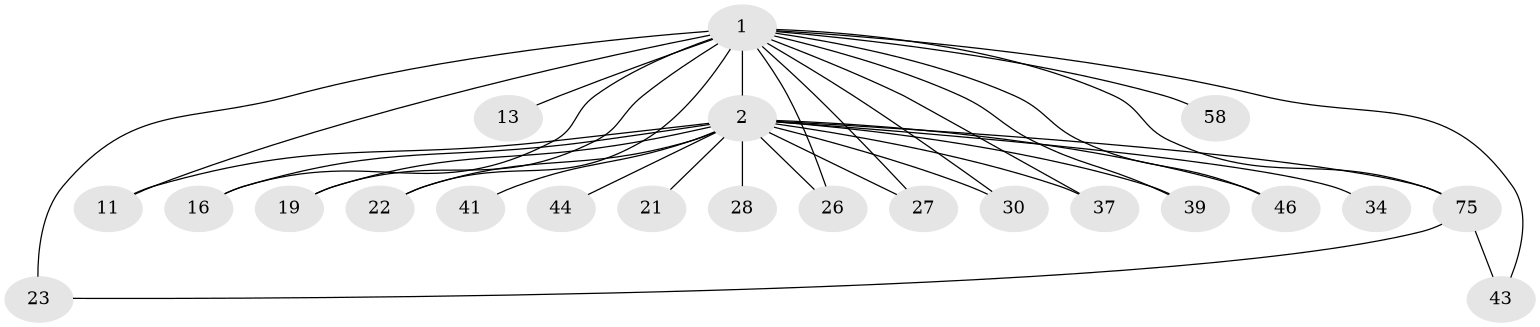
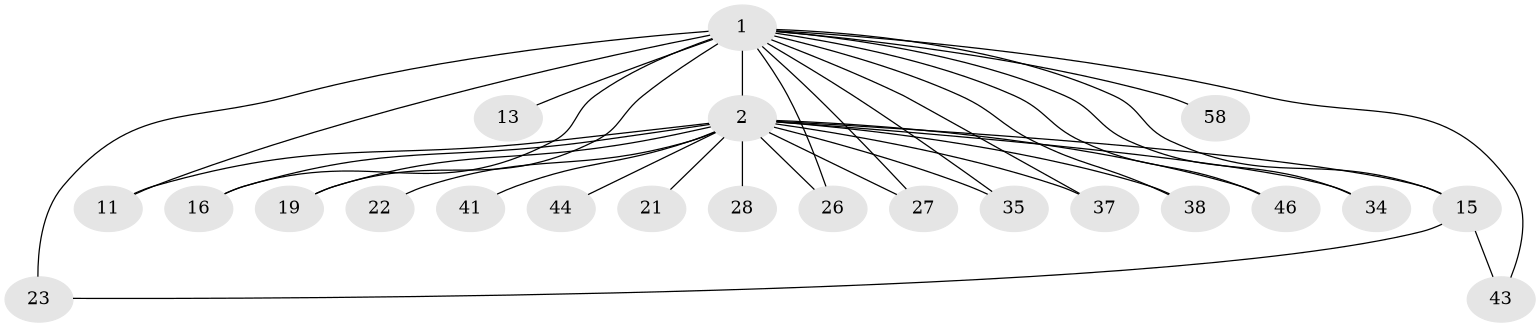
  graph {
    node [color=gray90 style=filled]
    1 [super="+6+14"]
    2 [super="+29+3+33+17+5+31+20+39+32"]
    11 [super="+24"]
    13
-   15 [label=75]
+   15
    16
    19 [super="+35"]
    22
    23
    26
    27
-   30
+   30 [label=35]
    37
-   38 [super="+48" label=39]
+   38 [super="+48"]
    43
    46
    58
    21
    28 [super="+50"]
    34
    n21 [label=41 super="+51"]
    44
    1 -- 2 [weight=34]
    1 -- 11
    1 -- 13
    1 -- 15
    1 -- 16
    1 -- 19 [weight=2]
-   1 -- 22
+   1 -- 34
    1 -- 23 [weight=2]
    1 -- 26
    1 -- 27
    1 -- 30
    1 -- 37
    1 -- 38
    1 -- 43
    1 -- 46
    1 -- 58
    2 -- 11 [weight=2]
    2 -- 15 [weight=2]
    2 -- 16
    2 -- 19 [weight=2]
    2 -- 22
    2 -- 26
    2 -- 27
    2 -- 30
    2 -- 37
    2 -- 38 [weight=2]
    2 -- 46
    2 -- 21 [weight=2]
    2 -- 28 [weight=3]
    2 -- 34 [weight=2]
    2 -- n21 [weight=3]
    2 -- 44 [weight=2]
    15 -- 23
    15 -- 43
  }
